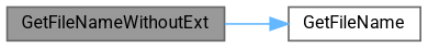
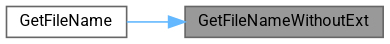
  digraph {
    rankdir=LR
    fontname=Roboto
    node [fontname=Roboto fontsize=10 shape=box style=filled]
    n1 [color=gray40 fillcolor=grey60 fontcolor=black height=0.2 label=GetFileNameWithoutExt width=0.4]
    n2 [color=grey40 fillcolor=white height=0.2 label=GetFileName width=0.4]
-   n1 -> n2 [color=steelblue1 fontname=Roboto fontsize=10 labelfontname=Helvetica labelfontsize=10 style=solid]
+   n2 -> n1 [color=steelblue1 fontname=Roboto fontsize=10 labelfontname=Helvetica labelfontsize=10 style=solid]
  }
